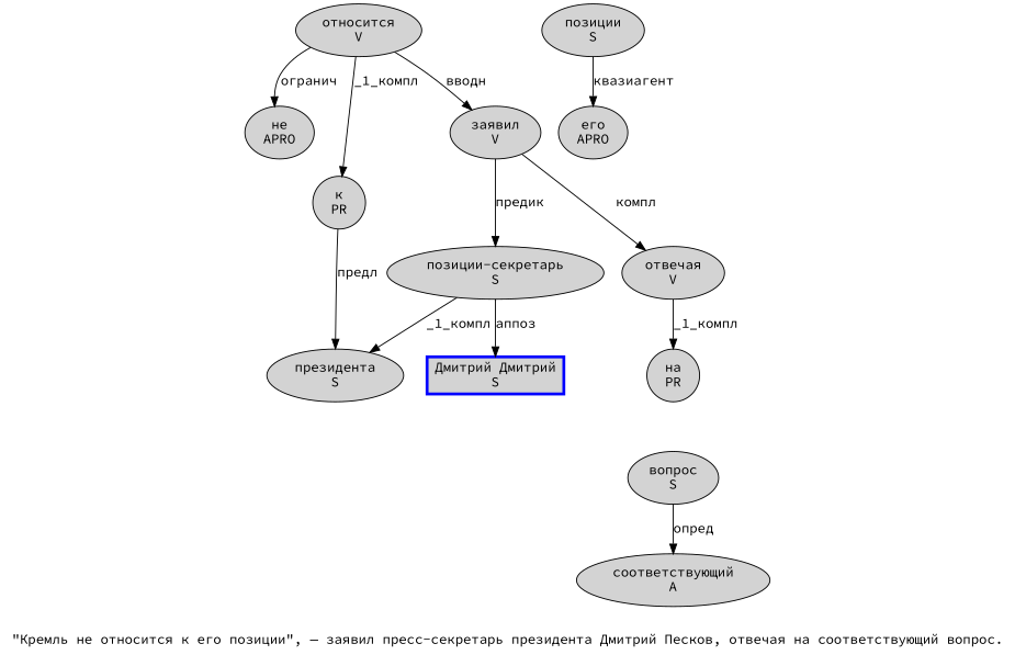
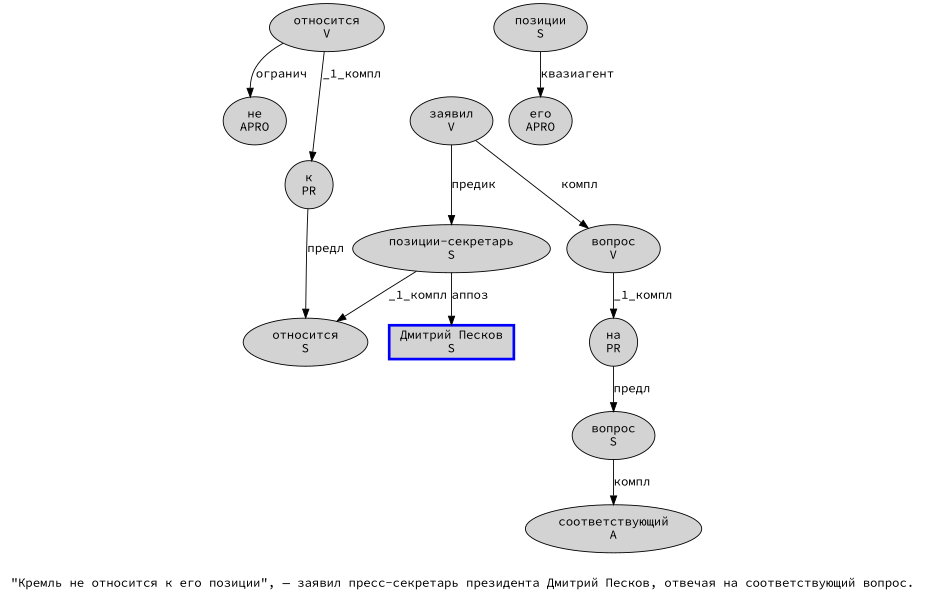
  digraph {
    fontname="Source Code Pro"
    label="\"Кремль не относится к его позиции\", — заявил пресс-секретарь президента Дмитрий Песков, отвечая на соответствующий вопрос."
    node [fillcolor=lightgray fontname="Source Code Pro" penwidth=1 shape=ellipse style=filled]
    edge [fontname="Source Code Pro"]
    n1 [label="не\nAPRO"]
    n2 [label="относится\nV"]
    n3 [label="к\nPR"]
    n4 [label="заявил\nV"]
-   n5 [label="президента\nS"]
+   n5 [label="относится\nS"]
    n6 [label="позиции-секретарь\nS"]
-   n7 [label="отвечая\nV"]
+   n7 [label="вопрос\nV"]
    n8 [label="позиции\nS"]
    n9 [label="его\nAPRO"]
-   n10 [color=blue label="Дмитрий Дмитрий\nS" penwidth=3 shape=box]
+   n10 [color=blue label="Дмитрий Песков\nS" penwidth=3 shape=box]
    n11 [label="на\nPR"]
    n12 [label="вопрос\nS"]
    n13 [label="соответствующий\nA"]
    n2 -> n1 [label="огранич"]
    n2 -> n3 [label="_1_компл"]
-   n2 -> n4 [label="вводн"]
    n3 -> n5 [label="предл"]
    n4 -> n6 [label="предик"]
    n4 -> n7 [label="компл"]
    n6 -> n5 [label="_1_компл"]
    n6 -> n10 [label="аппоз"]
    n7 -> n11 [label="_1_компл"]
    n8 -> n9 [label="квазиагент"]
-   n12 -> n13 [label="опред"]
+   n11 -> n12 [label="предл"]
+   n12 -> n13 [label="компл"]
  }
